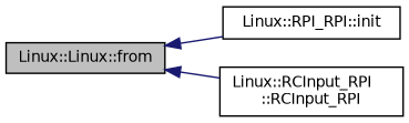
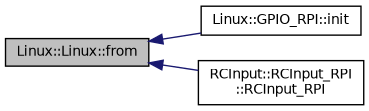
  digraph {
    rankdir=LR
    node [color=black fillcolor=white fontname=Helvetica fontsize=10 shape=record style=filled]
    edge [color=midnightblue dir=back fontname=Helvetica fontsize=10 labelfontname=Helvetica labelfontsize=10 style=solid]
    n1 [fillcolor=grey75 fontcolor=black height=0.2 label="Linux::Linux::from" width=0.4]
-   n2 [height=0.2 label="Linux::RPI_RPI::init" width=0.4]
-   n3 [height=0.2 label="Linux::RCInput_RPI\l::RCInput_RPI" width=0.4]
+   n2 [height=0.2 label="Linux::GPIO_RPI::init" width=0.4]
+   n3 [height=0.2 label="RCInput::RCInput_RPI\l::RCInput_RPI" width=0.4]
    n1 -> n2
    n1 -> n3
  }
